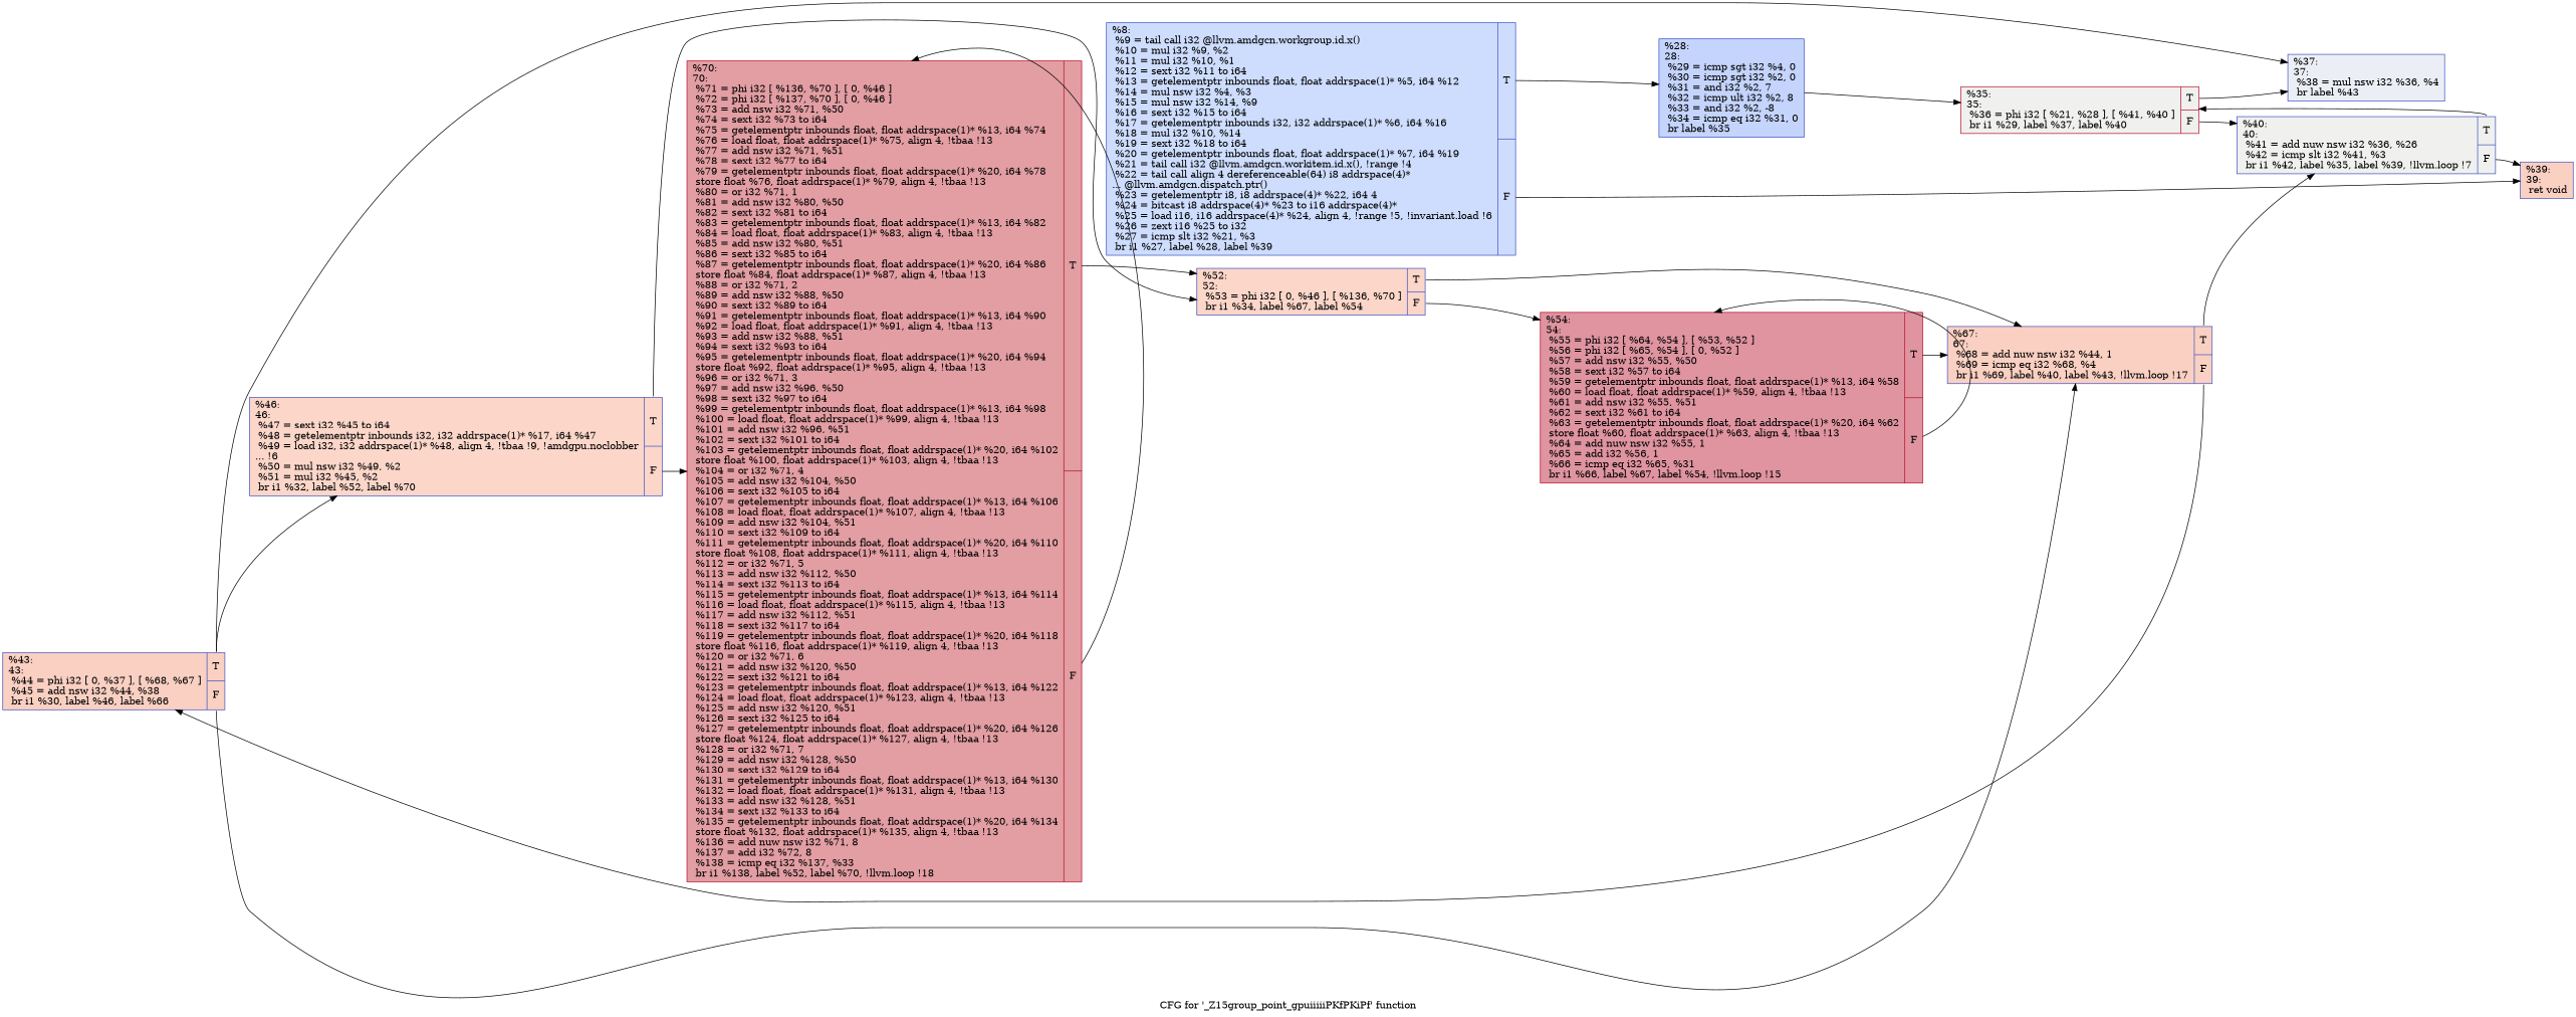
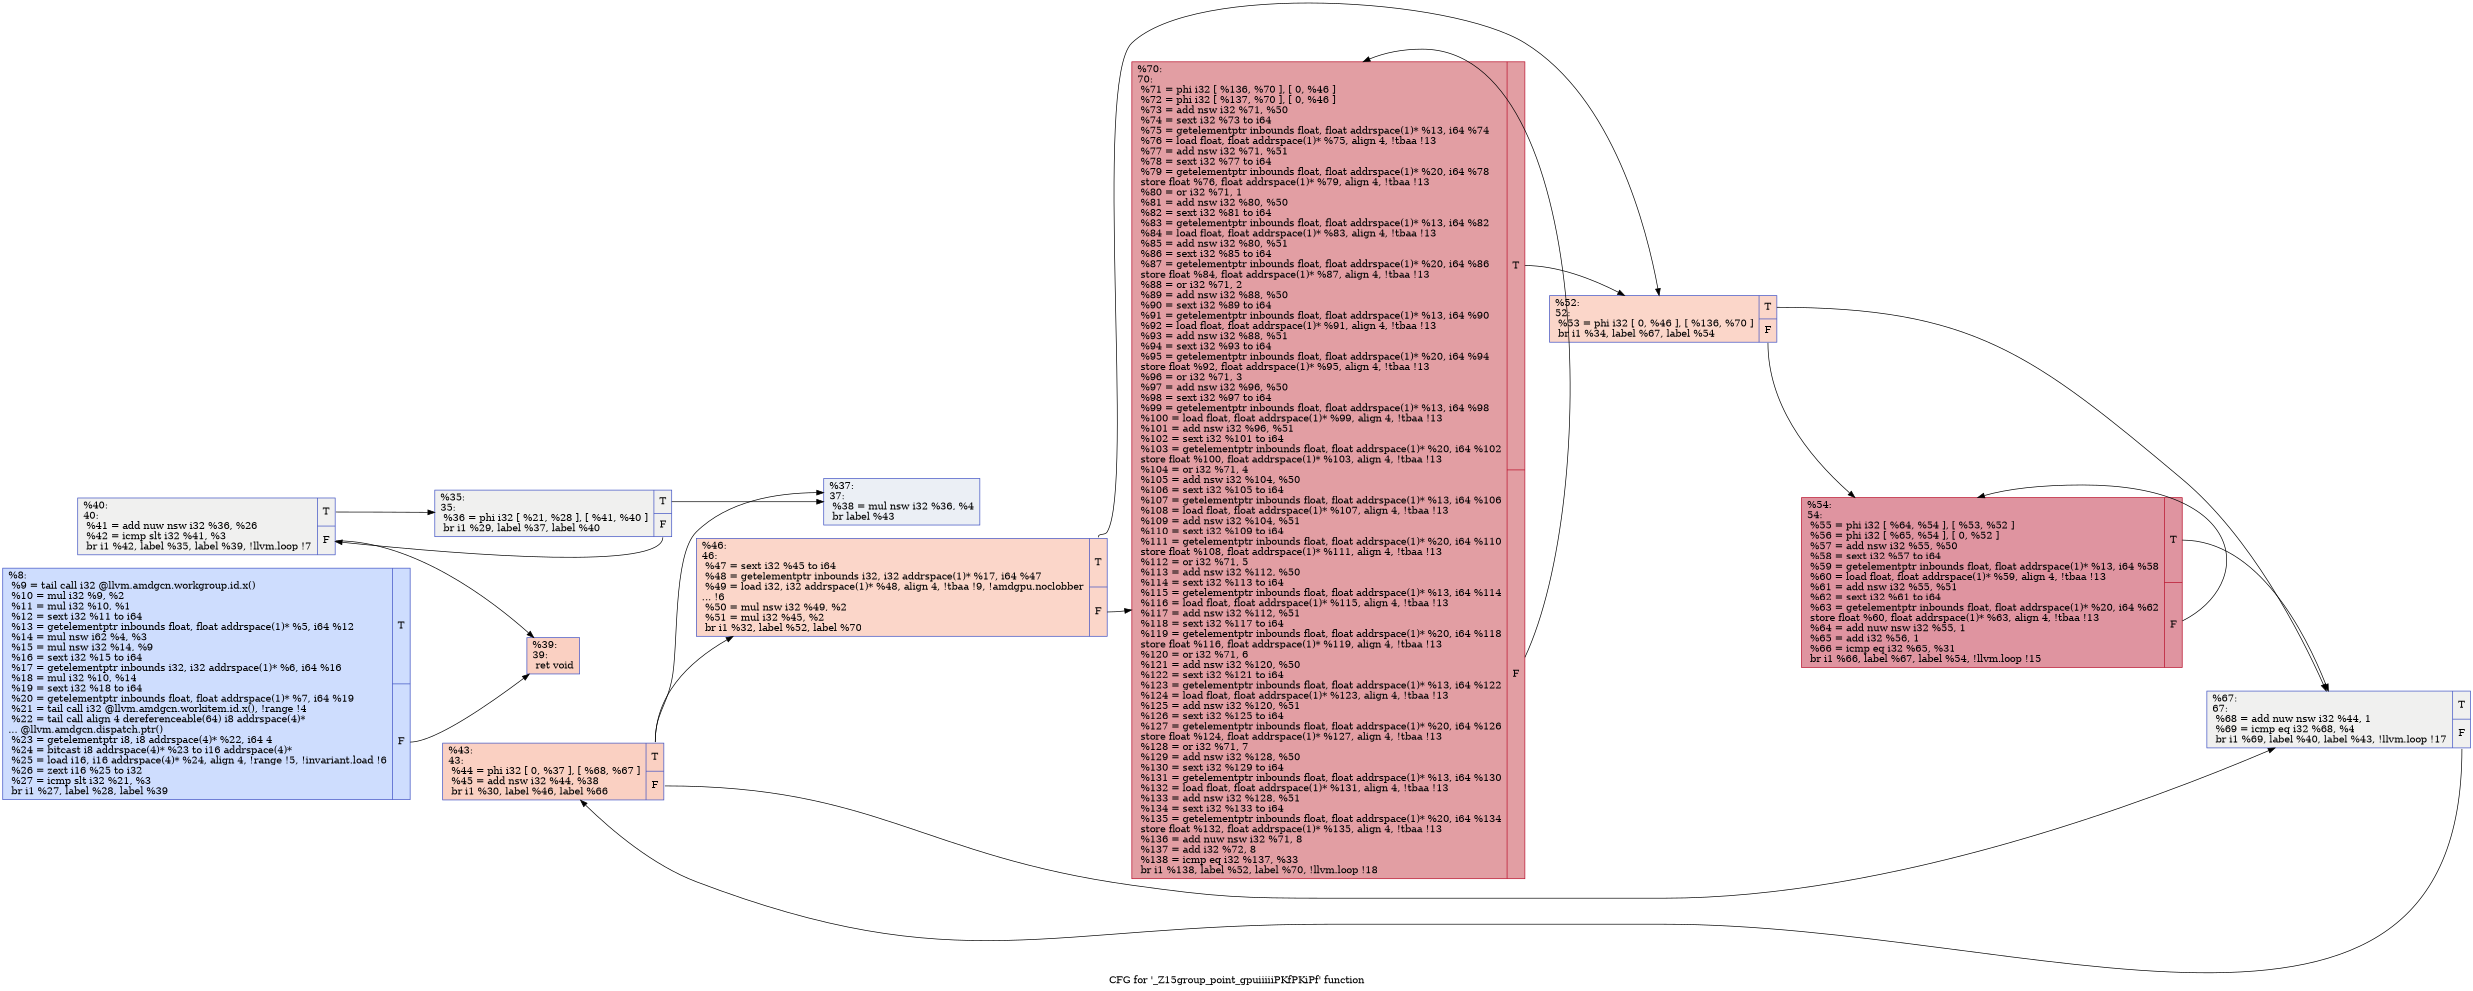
  digraph {
    label="CFG for '_Z15group_point_gpuiiiiiPKfPKiPf' function"
    rankdir=LR
    node [color="#3d50c3ff" fillcolor="#f3947570" shape=record style=filled]
    edge [tailport=s0]
-   n1 [fillcolor="#8fb1fe70" label="{%8:\l  %9 = tail call i32 @llvm.amdgcn.workgroup.id.x()\l  %10 = mul i32 %9, %2\l  %11 = mul i32 %10, %1\l  %12 = sext i32 %11 to i64\l  %13 = getelementptr inbounds float, float addrspace(1)* %5, i64 %12\l  %14 = mul nsw i32 %4, %3\l  %15 = mul nsw i32 %14, %9\l  %16 = sext i32 %15 to i64\l  %17 = getelementptr inbounds i32, i32 addrspace(1)* %6, i64 %16\l  %18 = mul i32 %10, %14\l  %19 = sext i32 %18 to i64\l  %20 = getelementptr inbounds float, float addrspace(1)* %7, i64 %19\l  %21 = tail call i32 @llvm.amdgcn.workitem.id.x(), !range !4\l  %22 = tail call align 4 dereferenceable(64) i8 addrspace(4)*\l... @llvm.amdgcn.dispatch.ptr()\l  %23 = getelementptr i8, i8 addrspace(4)* %22, i64 4\l  %24 = bitcast i8 addrspace(4)* %23 to i16 addrspace(4)*\l  %25 = load i16, i16 addrspace(4)* %24, align 4, !range !5, !invariant.load !6\l  %26 = zext i16 %25 to i32\l  %27 = icmp slt i32 %21, %3\l  br i1 %27, label %28, label %39\l|{<s0>T|<s1>F}}"]
-   n2 [fillcolor="#7a9df870" label="{%28:\l28:                                               \l  %29 = icmp sgt i32 %4, 0\l  %30 = icmp sgt i32 %2, 0\l  %31 = and i32 %2, 7\l  %32 = icmp ult i32 %2, 8\l  %33 = and i32 %2, -8\l  %34 = icmp eq i32 %31, 0\l  br label %35\l}"]
+   n1 [fillcolor="#8fb1fe70" label="{%8:\l  %9 = tail call i32 @llvm.amdgcn.workgroup.id.x()\l  %10 = mul i32 %9, %2\l  %11 = mul i32 %10, %1\l  %12 = sext i32 %11 to i64\l  %13 = getelementptr inbounds float, float addrspace(1)* %5, i64 %12\l  %14 = mul nsw i62 %4, %3\l  %15 = mul nsw i32 %14, %9\l  %16 = sext i32 %15 to i64\l  %17 = getelementptr inbounds i32, i32 addrspace(1)* %6, i64 %16\l  %18 = mul i32 %10, %14\l  %19 = sext i32 %18 to i64\l  %20 = getelementptr inbounds float, float addrspace(1)* %7, i64 %19\l  %21 = tail call i32 @llvm.amdgcn.workitem.id.x(), !range !4\l  %22 = tail call align 4 dereferenceable(64) i8 addrspace(4)*\l... @llvm.amdgcn.dispatch.ptr()\l  %23 = getelementptr i8, i8 addrspace(4)* %22, i64 4\l  %24 = bitcast i8 addrspace(4)* %23 to i16 addrspace(4)*\l  %25 = load i16, i16 addrspace(4)* %24, align 4, !range !5, !invariant.load !6\l  %26 = zext i16 %25 to i32\l  %27 = icmp slt i32 %21, %3\l  br i1 %27, label %28, label %39\l|{<s0>T|<s1>F}}"]
    n3 [label="{%39:\l39:                                               \l  ret void\l}"]
-   n4 [color="#b70d28ff" fillcolor="#dedcdb70" label="{%35:\l35:                                               \l  %36 = phi i32 [ %21, %28 ], [ %41, %40 ]\l  br i1 %29, label %37, label %40\l|{<s0>T|<s1>F}}"]
+   n4 [fillcolor="#dedcdb70" label="{%35:\l35:                                               \l  %36 = phi i32 [ %21, %28 ], [ %41, %40 ]\l  br i1 %29, label %37, label %40\l|{<s0>T|<s1>F}}"]
    n5 [fillcolor="#d1dae970" label="{%37:\l37:                                               \l  %38 = mul nsw i32 %36, %4\l  br label %43\l}"]
    n6 [fillcolor="#dedcdb70" label="{%40:\l40:                                               \l  %41 = add nuw nsw i32 %36, %26\l  %42 = icmp slt i32 %41, %3\l  br i1 %42, label %35, label %39, !llvm.loop !7\l|{<s0>T|<s1>F}}"]
    n7 [label="{%43:\l43:                                               \l  %44 = phi i32 [ 0, %37 ], [ %68, %67 ]\l  %45 = add nsw i32 %44, %38\l  br i1 %30, label %46, label %66\l|{<s0>T|<s1>F}}"]
    n8 [fillcolor="#f6a38570" label="{%46:\l46:                                               \l  %47 = sext i32 %45 to i64\l  %48 = getelementptr inbounds i32, i32 addrspace(1)* %17, i64 %47\l  %49 = load i32, i32 addrspace(1)* %48, align 4, !tbaa !9, !amdgpu.noclobber\l... !6\l  %50 = mul nsw i32 %49, %2\l  %51 = mul i32 %45, %2\l  br i1 %32, label %52, label %70\l|{<s0>T|<s1>F}}"]
-   n9 [label="{%67:\l67:                                               \l  %68 = add nuw nsw i32 %44, 1\l  %69 = icmp eq i32 %68, %4\l  br i1 %69, label %40, label %43, !llvm.loop !17\l|{<s0>T|<s1>F}}"]
+   n9 [fillcolor="#dedcdb70" label="{%67:\l67:                                               \l  %68 = add nuw nsw i32 %44, 1\l  %69 = icmp eq i32 %68, %4\l  br i1 %69, label %40, label %43, !llvm.loop !17\l|{<s0>T|<s1>F}}"]
    n10 [fillcolor="#f6a38570" label="{%52:\l52:                                               \l  %53 = phi i32 [ 0, %46 ], [ %136, %70 ]\l  br i1 %34, label %67, label %54\l|{<s0>T|<s1>F}}"]
    n11 [color="#b70d28ff" fillcolor="#be242e70" label="{%70:\l70:                                               \l  %71 = phi i32 [ %136, %70 ], [ 0, %46 ]\l  %72 = phi i32 [ %137, %70 ], [ 0, %46 ]\l  %73 = add nsw i32 %71, %50\l  %74 = sext i32 %73 to i64\l  %75 = getelementptr inbounds float, float addrspace(1)* %13, i64 %74\l  %76 = load float, float addrspace(1)* %75, align 4, !tbaa !13\l  %77 = add nsw i32 %71, %51\l  %78 = sext i32 %77 to i64\l  %79 = getelementptr inbounds float, float addrspace(1)* %20, i64 %78\l  store float %76, float addrspace(1)* %79, align 4, !tbaa !13\l  %80 = or i32 %71, 1\l  %81 = add nsw i32 %80, %50\l  %82 = sext i32 %81 to i64\l  %83 = getelementptr inbounds float, float addrspace(1)* %13, i64 %82\l  %84 = load float, float addrspace(1)* %83, align 4, !tbaa !13\l  %85 = add nsw i32 %80, %51\l  %86 = sext i32 %85 to i64\l  %87 = getelementptr inbounds float, float addrspace(1)* %20, i64 %86\l  store float %84, float addrspace(1)* %87, align 4, !tbaa !13\l  %88 = or i32 %71, 2\l  %89 = add nsw i32 %88, %50\l  %90 = sext i32 %89 to i64\l  %91 = getelementptr inbounds float, float addrspace(1)* %13, i64 %90\l  %92 = load float, float addrspace(1)* %91, align 4, !tbaa !13\l  %93 = add nsw i32 %88, %51\l  %94 = sext i32 %93 to i64\l  %95 = getelementptr inbounds float, float addrspace(1)* %20, i64 %94\l  store float %92, float addrspace(1)* %95, align 4, !tbaa !13\l  %96 = or i32 %71, 3\l  %97 = add nsw i32 %96, %50\l  %98 = sext i32 %97 to i64\l  %99 = getelementptr inbounds float, float addrspace(1)* %13, i64 %98\l  %100 = load float, float addrspace(1)* %99, align 4, !tbaa !13\l  %101 = add nsw i32 %96, %51\l  %102 = sext i32 %101 to i64\l  %103 = getelementptr inbounds float, float addrspace(1)* %20, i64 %102\l  store float %100, float addrspace(1)* %103, align 4, !tbaa !13\l  %104 = or i32 %71, 4\l  %105 = add nsw i32 %104, %50\l  %106 = sext i32 %105 to i64\l  %107 = getelementptr inbounds float, float addrspace(1)* %13, i64 %106\l  %108 = load float, float addrspace(1)* %107, align 4, !tbaa !13\l  %109 = add nsw i32 %104, %51\l  %110 = sext i32 %109 to i64\l  %111 = getelementptr inbounds float, float addrspace(1)* %20, i64 %110\l  store float %108, float addrspace(1)* %111, align 4, !tbaa !13\l  %112 = or i32 %71, 5\l  %113 = add nsw i32 %112, %50\l  %114 = sext i32 %113 to i64\l  %115 = getelementptr inbounds float, float addrspace(1)* %13, i64 %114\l  %116 = load float, float addrspace(1)* %115, align 4, !tbaa !13\l  %117 = add nsw i32 %112, %51\l  %118 = sext i32 %117 to i64\l  %119 = getelementptr inbounds float, float addrspace(1)* %20, i64 %118\l  store float %116, float addrspace(1)* %119, align 4, !tbaa !13\l  %120 = or i32 %71, 6\l  %121 = add nsw i32 %120, %50\l  %122 = sext i32 %121 to i64\l  %123 = getelementptr inbounds float, float addrspace(1)* %13, i64 %122\l  %124 = load float, float addrspace(1)* %123, align 4, !tbaa !13\l  %125 = add nsw i32 %120, %51\l  %126 = sext i32 %125 to i64\l  %127 = getelementptr inbounds float, float addrspace(1)* %20, i64 %126\l  store float %124, float addrspace(1)* %127, align 4, !tbaa !13\l  %128 = or i32 %71, 7\l  %129 = add nsw i32 %128, %50\l  %130 = sext i32 %129 to i64\l  %131 = getelementptr inbounds float, float addrspace(1)* %13, i64 %130\l  %132 = load float, float addrspace(1)* %131, align 4, !tbaa !13\l  %133 = add nsw i32 %128, %51\l  %134 = sext i32 %133 to i64\l  %135 = getelementptr inbounds float, float addrspace(1)* %20, i64 %134\l  store float %132, float addrspace(1)* %135, align 4, !tbaa !13\l  %136 = add nuw nsw i32 %71, 8\l  %137 = add i32 %72, 8\l  %138 = icmp eq i32 %137, %33\l  br i1 %138, label %52, label %70, !llvm.loop !18\l|{<s0>T|<s1>F}}"]
    n12 [color="#b70d28ff" fillcolor="#b70d2870" label="{%54:\l54:                                               \l  %55 = phi i32 [ %64, %54 ], [ %53, %52 ]\l  %56 = phi i32 [ %65, %54 ], [ 0, %52 ]\l  %57 = add nsw i32 %55, %50\l  %58 = sext i32 %57 to i64\l  %59 = getelementptr inbounds float, float addrspace(1)* %13, i64 %58\l  %60 = load float, float addrspace(1)* %59, align 4, !tbaa !13\l  %61 = add nsw i32 %55, %51\l  %62 = sext i32 %61 to i64\l  %63 = getelementptr inbounds float, float addrspace(1)* %20, i64 %62\l  store float %60, float addrspace(1)* %63, align 4, !tbaa !13\l  %64 = add nuw nsw i32 %55, 1\l  %65 = add i32 %56, 1\l  %66 = icmp eq i32 %65, %31\l  br i1 %66, label %67, label %54, !llvm.loop !15\l|{<s0>T|<s1>F}}"]
-   n1 -> n2
    n1 -> n3 [tailport=s1]
-   n2 -> n4
    n4 -> n5
    n4 -> n6 [tailport=s1]
    n6 -> n3 [tailport=s1]
    n6 -> n4
    n7 -> n5
    n7 -> n8
    n7 -> n9 [tailport=s1]
    n8 -> n10
    n8 -> n11 [tailport=s1]
-   n9 -> n6
    n9 -> n7 [tailport=s1]
    n10 -> n9
    n10 -> n12 [tailport=s1]
    n11 -> n10
    n11 -> n11 [tailport=s1]
    n12 -> n9
    n12 -> n12 [tailport=s1]
  }
